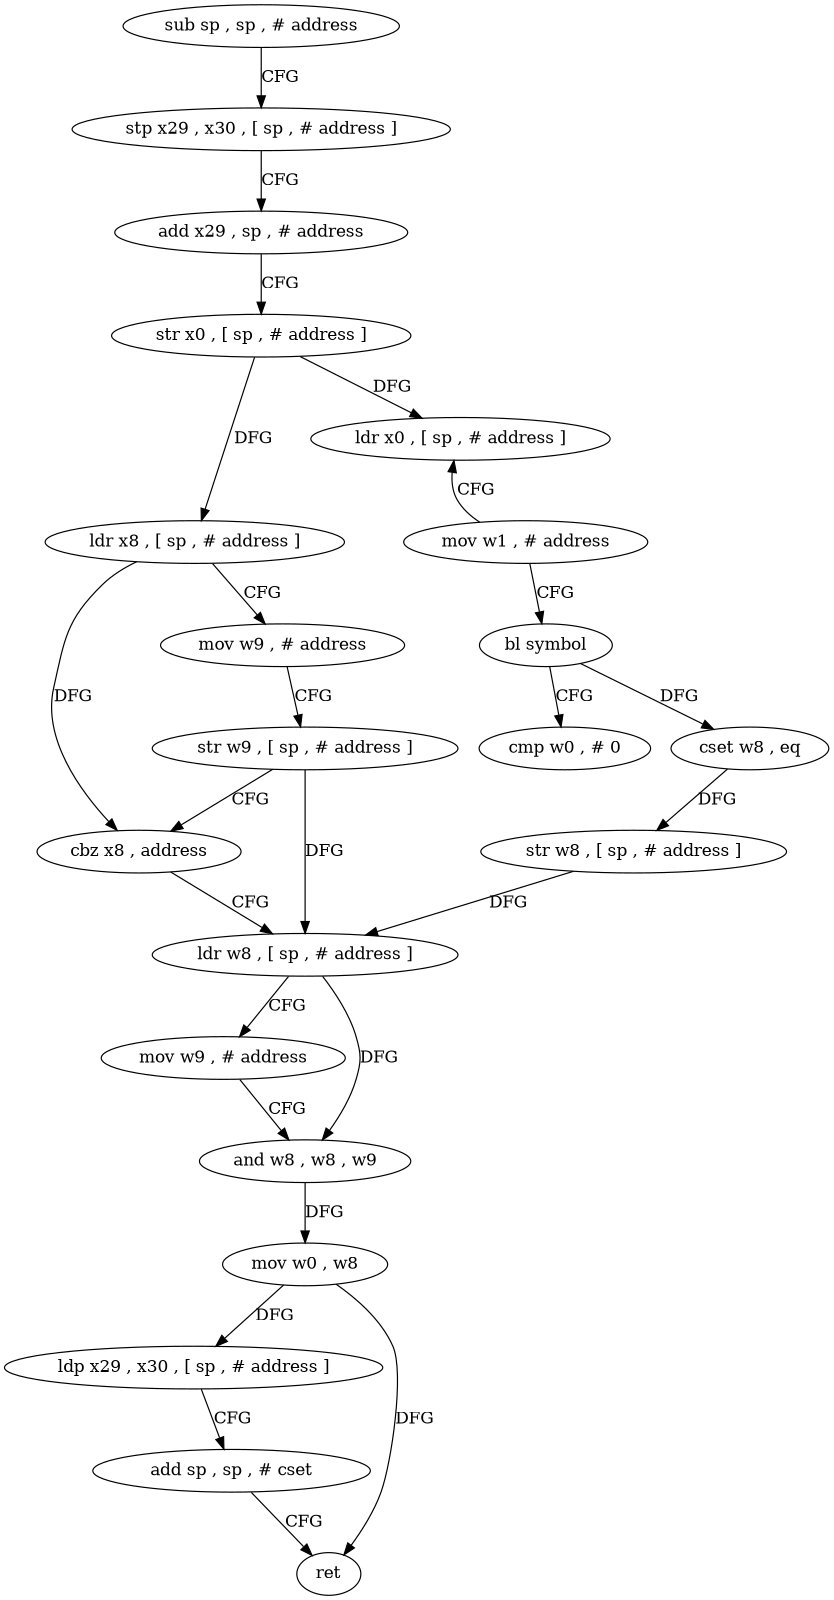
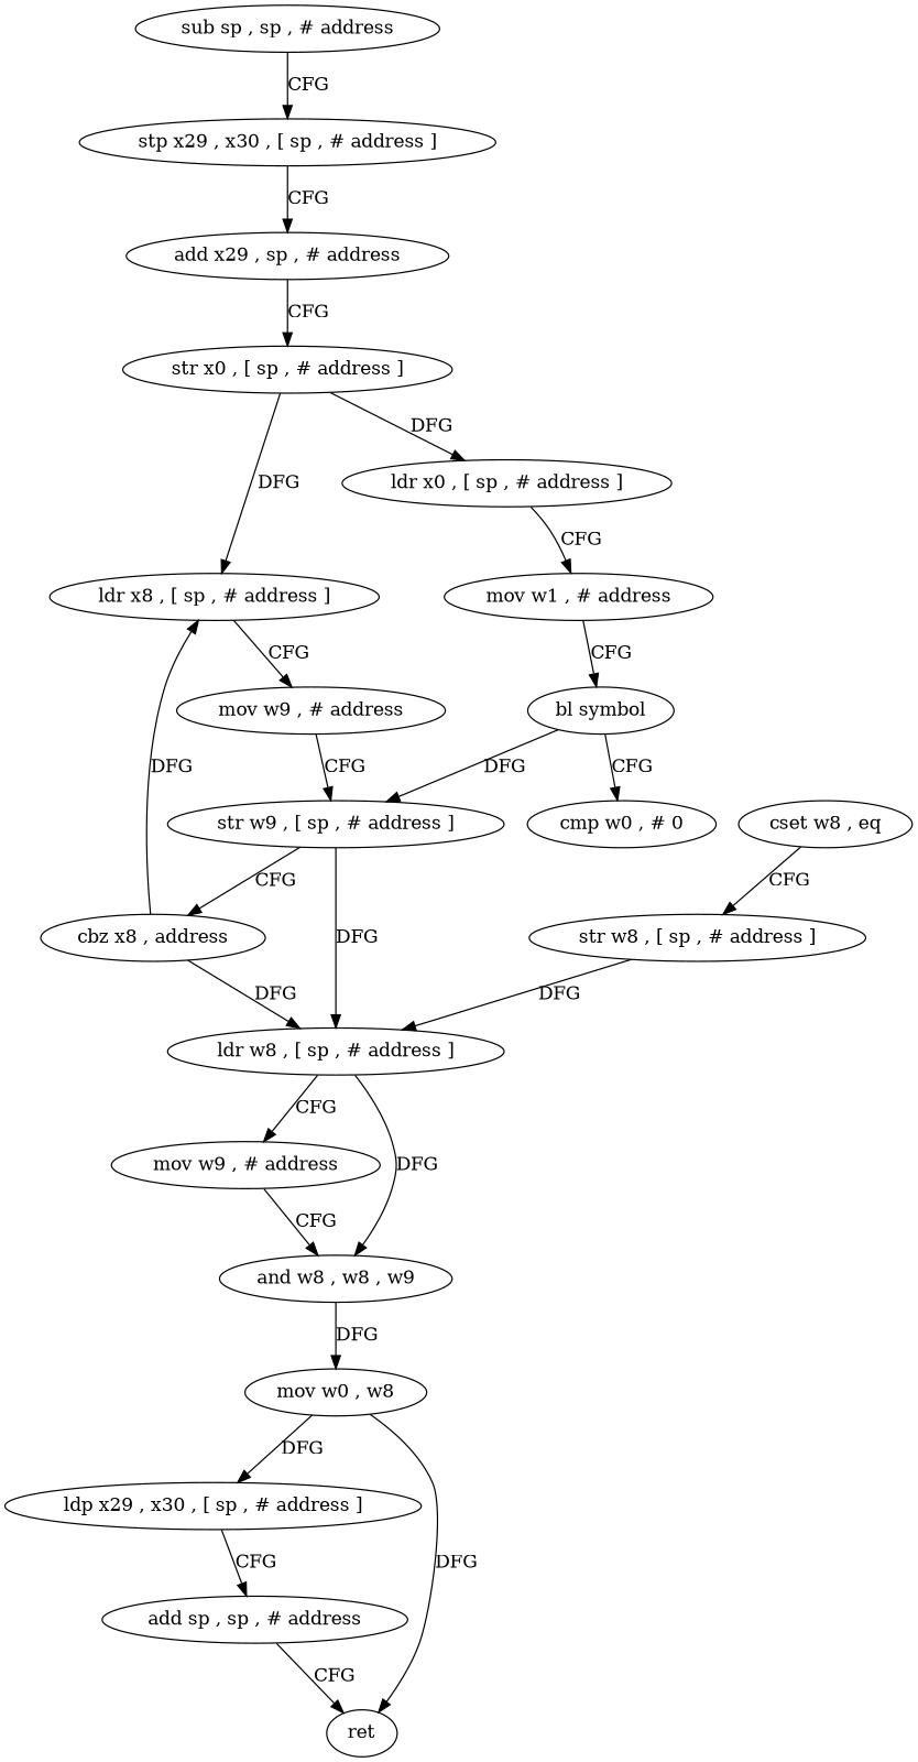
  digraph {
    n1 [label="sub sp , sp , # address"]
    n2 [label="stp x29 , x30 , [ sp , # address ]"]
    n3 [label="add x29 , sp , # address"]
    n4 [label="str x0 , [ sp , # address ]"]
    n5 [label="ldr x8 , [ sp , # address ]"]
    n6 [label="ldr x0 , [ sp , # address ]"]
    n7 [label="mov w9 , # address"]
    n8 [label="cbz x8 , address"]
    n9 [label="mov w1 , # address"]
    n10 [label="str w9 , [ sp , # address ]"]
    n11 [label="ldr w8 , [ sp , # address ]"]
    n12 [label="mov w9 , # address"]
    n13 [label="and w8 , w8 , w9"]
    n14 [label="mov w0 , w8"]
    n15 [label="bl symbol"]
    n16 [label="cmp w0 , # 0"]
    n17 [label="cset w8 , eq"]
    n18 [label="ldp x29 , x30 , [ sp , # address ]"]
    n19 [label=ret]
-   n20 [label="add sp , sp , # cset"]
+   n20 [label="add sp , sp , # address"]
    n21 [label="str w8 , [ sp , # address ]"]
    n1 -> n2 [label=CFG]
    n2 -> n3 [label=CFG]
    n3 -> n4 [label=CFG]
    n4 -> n5 [label=DFG]
    n4 -> n6 [label=DFG]
    n5 -> n7 [label=CFG]
-   n5 -> n8 [label=DFG]
-   n9 -> n6 [label=CFG]
+   n8 -> n5 [label=DFG]
+   n6 -> n9 [label=CFG]
    n7 -> n10 [label=CFG]
-   n8 -> n11 [label=CFG]
+   n8 -> n11 [label=DFG]
    n9 -> n15 [label=CFG]
    n10 -> n8 [label=CFG]
    n10 -> n11 [label=DFG]
    n11 -> n12 [label=CFG]
    n11 -> n13 [label=DFG]
    n12 -> n13 [label=CFG]
    n13 -> n14 [label=DFG]
    n14 -> n18 [label=DFG]
    n14 -> n19 [label=DFG]
    n15 -> n16 [label=CFG]
-   n15 -> n17 [label=DFG]
-   n17 -> n21 [label=DFG]
+   n15 -> n10 [label=DFG]
+   n17 -> n21 [label=CFG]
    n18 -> n20 [label=CFG]
    n20 -> n19 [label=CFG]
    n21 -> n11 [label=DFG]
  }
